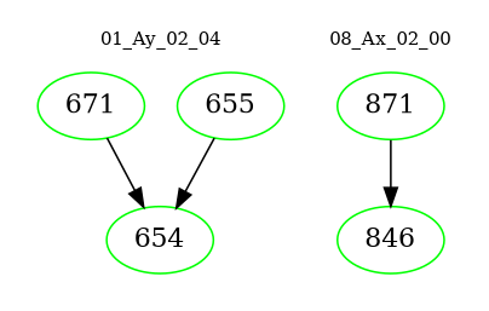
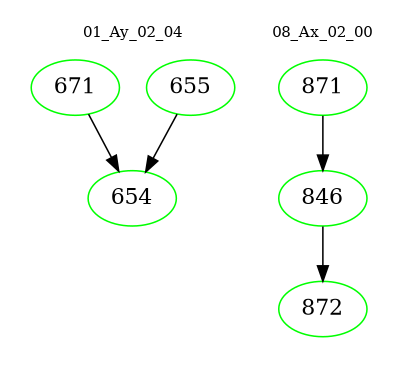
  digraph {
    node [color=green]
    edge [color=black]
    n1 [label=655]
    n2 [label=654]
    n3 [label=671]
    n4 [label=871]
    n5 [label=846]
+   n6 [label=872]
    subgraph cluster_1 {
      color=white
      fontsize=10
      label="01_Ay_02_04"
      n1
      n2
      n3
    }
    subgraph cluster_2 {
      color=white
      fontsize=10
      label="08_Ax_02_00"
      n4
      n5
+     n6
    }
    n1 -> n2
    n3 -> n2
    n4 -> n5
+   n5 -> n6
  }
